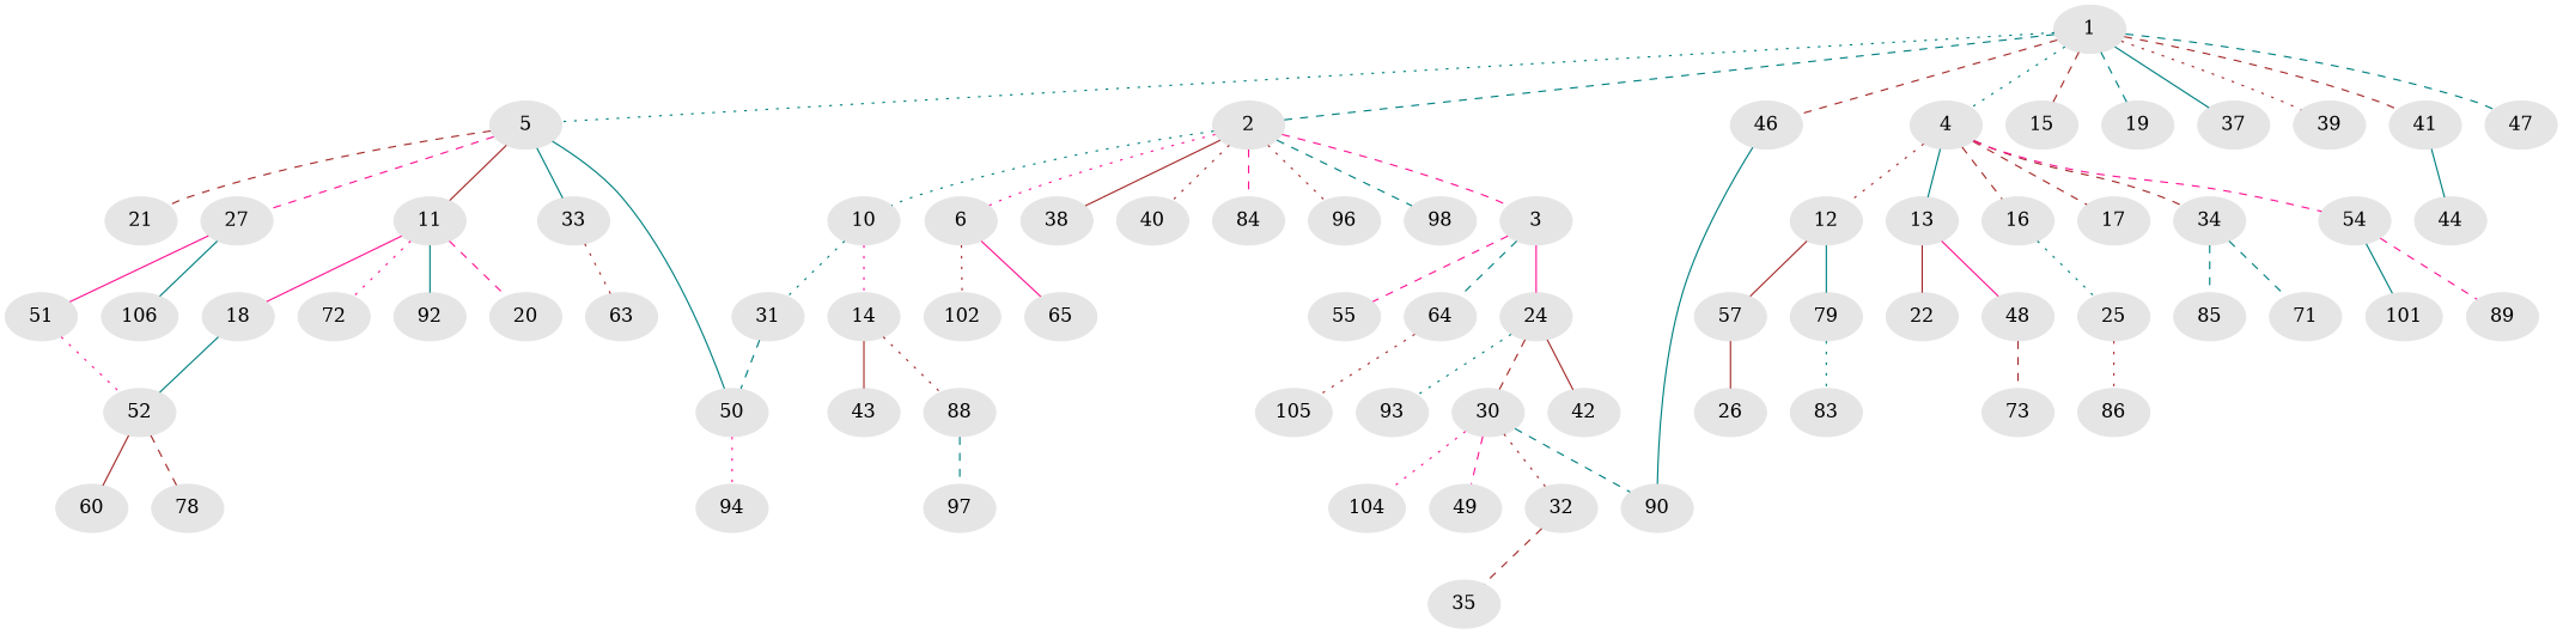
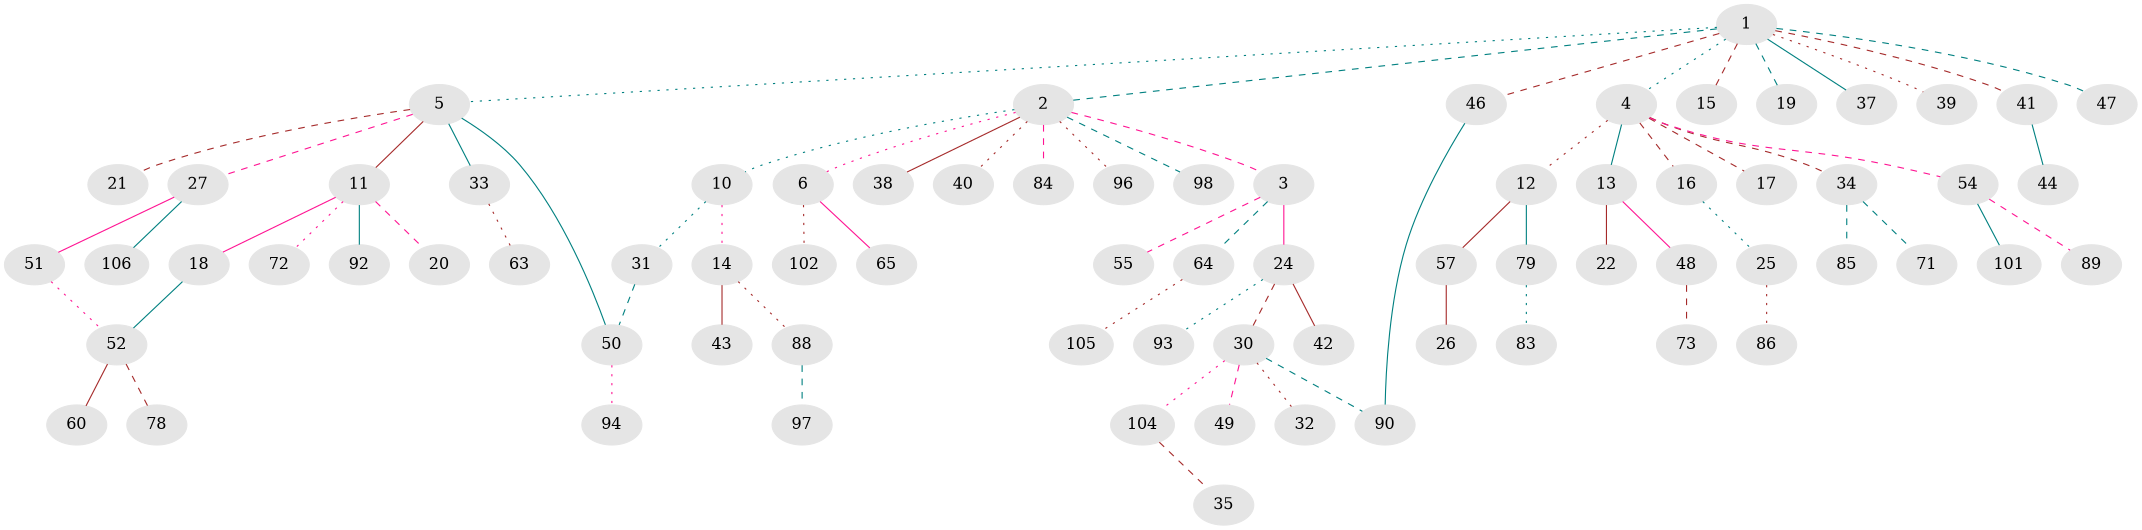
  graph {
    node [color=gray90 style=filled]
    edge [color=brown style=dashed]
    1 [super="+9"]
    2 [super="+8"]
    4 [super="+7"]
    5 [super="+80"]
    15 [super="+77"]
    19
    37
    39
    41
    46
    47
    3 [super="+23"]
    6 [super="+70"]
    10
    38
    40 [super="+99"]
    84
    96
    98
    12 [super="+29"]
    13 [super="+67"]
    16
    17
    34 [super="+45"]
    54 [super="+81"]
    11 [super="+61"]
    21
    27 [super="+31"]
    33
    50 [super="+76"]
    44
    90
    24 [super="+87"]
    55
    64
    65
    102
    14 [super="+74"]
    n39 [label=31 super="+69"]
    30
    42 [super="+82"]
    93 [super="+100"]
    105
    57
    79
    22
    48 [super="+56"]
    25 [super="+28"]
    71
    85
    89
    101
    18 [super="+62"]
    20
    72
    92 [super="+103"]
    51 [super="+59"]
    106
    63 [super="+75"]
    94 [super="+95"]
    43 [super="+53"]
    88
    52 [super="+66"]
    26
    83
    73 [super="+91"]
    97
    86
    60
    78
    32 [super="+58"]
    49 [super="+68"]
    104
    35
    1 -- 2 [color=teal]
    1 -- 4 [color=teal style=dotted]
    1 -- 5 [color=teal style=dotted]
    1 -- 15
    1 -- 19 [color=teal]
    1 -- 37 [color=teal style=solid]
    1 -- 39 [style=dotted]
    1 -- 41
    1 -- 46
    1 -- 47 [color=teal]
    2 -- 3 [color=deeppink]
    2 -- 6 [color=deeppink style=dotted]
    2 -- 10 [color=teal style=dotted]
    2 -- 38 [style=solid]
    2 -- 40 [style=dotted]
    2 -- 84 [color=deeppink]
    2 -- 96 [style=dotted]
    2 -- 98 [color=teal]
    4 -- 12 [style=dotted]
    4 -- 13 [color=teal style=solid]
    4 -- 16
    4 -- 17
    4 -- 34
    4 -- 54 [color=deeppink]
    5 -- 11 [style=solid]
    5 -- 21
    5 -- 27 [color=deeppink]
    5 -- 33 [color=teal style=solid]
    5 -- 50 [color=teal style=solid]
    41 -- 44 [color=teal style=solid]
    46 -- 90 [color=teal style=solid]
    3 -- 24 [color=deeppink style=solid]
    3 -- 55 [color=deeppink]
    3 -- 64 [color=teal]
    6 -- 65 [color=deeppink style=solid]
    6 -- 102 [style=dotted]
    10 -- 14 [color=deeppink style=dotted]
    10 -- n39 [color=teal style=dotted]
    12 -- 57 [style=solid]
    12 -- 79 [color=teal style=solid]
    13 -- 22 [style=solid]
    13 -- 48 [color=deeppink style=solid]
    16 -- 25 [color=teal style=dotted]
    34 -- 71 [color=teal]
    34 -- 85 [color=teal]
    54 -- 89 [color=deeppink]
    54 -- 101 [color=teal style=solid]
    11 -- 18 [color=deeppink style=solid]
    11 -- 20 [color=deeppink]
    11 -- 72 [color=deeppink style=dotted]
    11 -- 92 [color=teal style=solid]
    27 -- 51 [color=deeppink style=solid]
    27 -- 106 [color=teal style=solid]
    33 -- 63 [style=dotted]
    50 -- 94 [color=deeppink style=dotted]
    24 -- 30
    24 -- 42 [style=solid]
    24 -- 93 [color=teal style=dotted]
    64 -- 105 [style=dotted]
    14 -- 43 [style=solid]
    14 -- 88 [style=dotted]
    n39 -- 50 [color=teal]
    30 -- 90 [color=teal]
    30 -- 32 [style=dotted]
    30 -- 49 [color=deeppink]
    30 -- 104 [color=deeppink style=dotted]
    57 -- 26 [style=solid]
    79 -- 83 [color=teal style=dotted]
    48 -- 73
    25 -- 86 [style=dotted]
    18 -- 52 [color=teal style=solid]
    51 -- 52 [color=deeppink style=dotted]
    88 -- 97 [color=teal]
    52 -- 60 [style=solid]
    52 -- 78
-   32 -- 35
+   104 -- 35
  }
